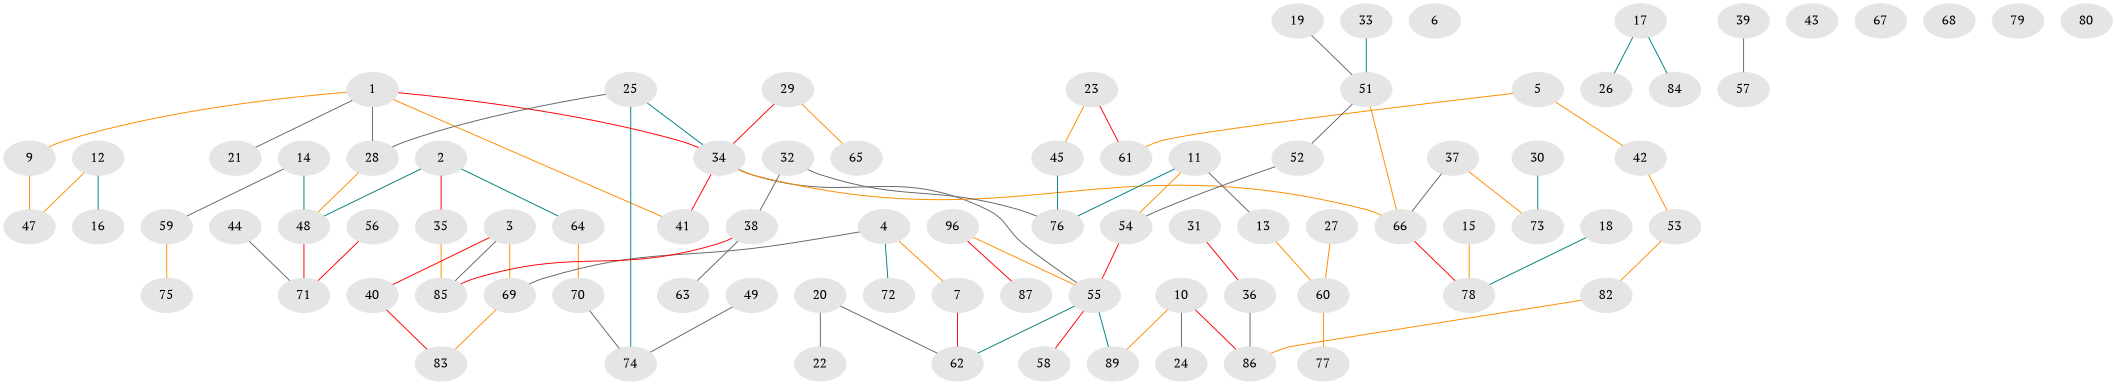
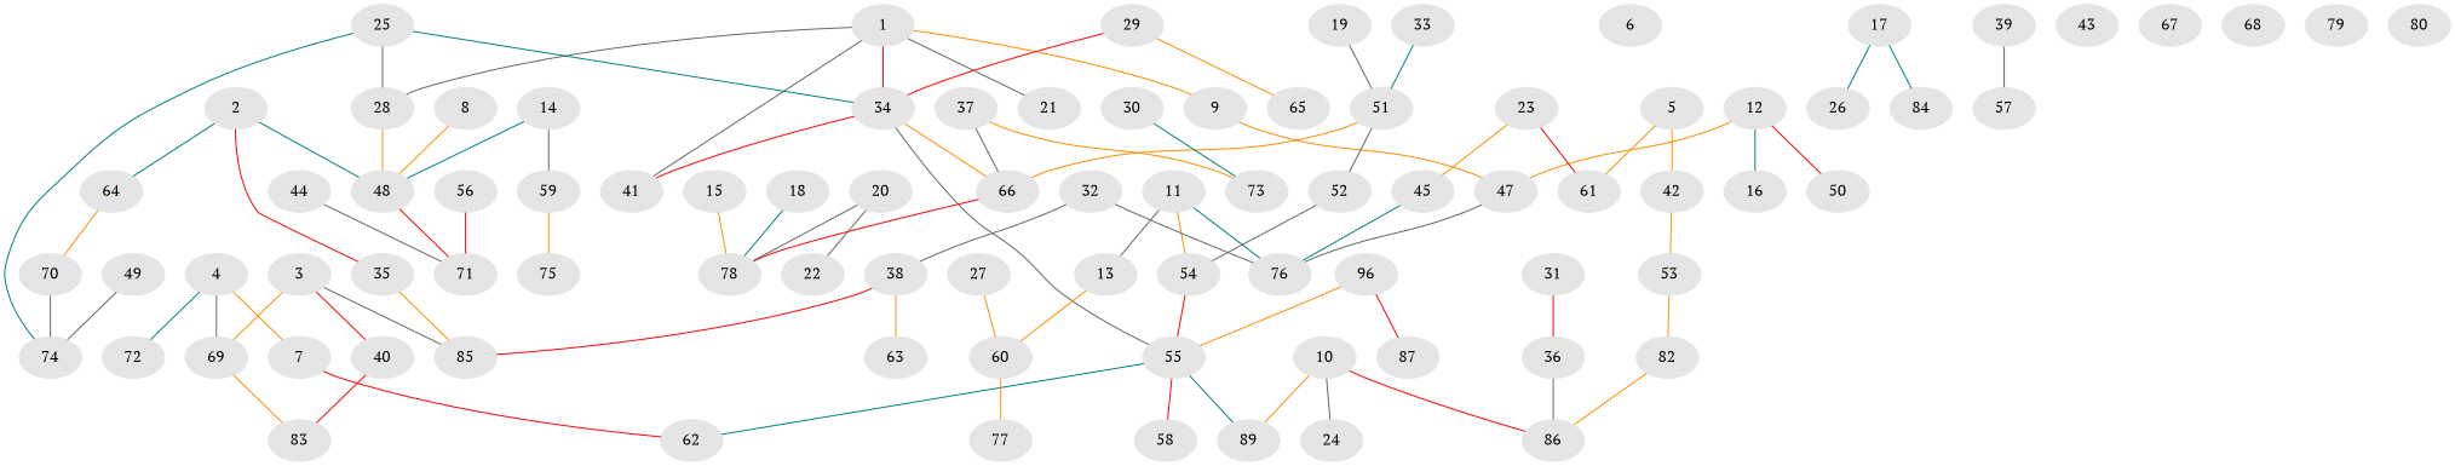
  graph {
    fontname="PT Serif"
    node [color=gray90 fontname="PT Serif" style=filled]
    edge [color=darkorange fontname="PT Serif"]
    1
    9
    21
    28
    34
    41
    47
    48
    55
    66
    2
    35
    64
    85
    71
    70
    3
    40
    69
    83
    4
    7
    72
    62
    5
    42
    61
    53
    6
+   8
    76
    10
    24
    n34 [label=89]
    86
    11
    13
    54
    60
    12
    16
+   50
    77
    14
    59
    75
    15
    78
    49
    74
    17
    26
    84
    18
    19
    51
    52
    20
    22
    23
    45
    25
    27
    29
    65
    30
    73
    31
    36
    32
    38
    63
    33
    58
    37
    39
    57
    82
    43
    44
    56
    n82 [label=96]
    87
    67
    68
    79
    80
    1 -- 9
    1 -- 21 [color=gray40]
    1 -- 28 [color=gray40]
    1 -- 34 [color=red]
-   1 -- 41
+   1 -- 41 [color=gray40]
    9 -- 47
    28 -- 48
    34 -- 41 [color=red]
    34 -- 55 [color=gray40]
    34 -- 66
+   47 -- 76 [color=gray40]
    48 -- 71 [color=red]
    55 -- 62 [color=teal]
    55 -- n34 [color=teal]
    55 -- 58 [color=red]
    66 -- 78 [color=red]
    2 -- 48 [color=teal]
    2 -- 35 [color=red]
    2 -- 64 [color=teal]
    35 -- 85
    64 -- 70
    70 -- 74 [color=gray40]
    3 -- 85 [color=gray40]
    3 -- 40 [color=red]
    3 -- 69
    40 -- 83 [color=red]
    69 -- 83
    4 -- 69 [color=gray40]
    4 -- 7
    4 -- 72 [color=teal]
    7 -- 62 [color=red]
    5 -- 42
    5 -- 61
    42 -- 53
    53 -- 82
+   8 -- 48
    10 -- 24 [color=gray40]
    10 -- n34
    10 -- 86 [color=red]
    11 -- 76 [color=teal]
    11 -- 13 [color=gray40]
    11 -- 54
    13 -- 60
    54 -- 55 [color=red]
    60 -- 77
    12 -- 47
    12 -- 16 [color=teal]
+   12 -- 50 [color=red]
    14 -- 48 [color=teal]
    14 -- 59 [color=gray40]
    59 -- 75
    15 -- 78
    49 -- 74 [color=gray40]
    17 -- 26 [color=teal]
    17 -- 84 [color=teal]
    18 -- 78 [color=teal]
    19 -- 51 [color=gray40]
    51 -- 66
    51 -- 52 [color=gray40]
    52 -- 54 [color=gray40]
-   20 -- 62 [color=gray40]
+   20 -- 78 [color=gray40]
    20 -- 22 [color=gray40]
    23 -- 61 [color=red]
    23 -- 45
    45 -- 76 [color=teal]
    25 -- 28 [color=gray40]
    25 -- 34 [color=teal]
    25 -- 74 [color=teal]
    27 -- 60
    29 -- 34 [color=red]
    29 -- 65
    30 -- 73 [color=teal]
    31 -- 36 [color=red]
    36 -- 86 [color=gray40]
    32 -- 76 [color=gray40]
    32 -- 38 [color=gray40]
    38 -- 85 [color=red]
-   38 -- 63 [color=gray40]
+   38 -- 63
    33 -- 51 [color=teal]
    37 -- 66 [color=gray40]
    37 -- 73
    39 -- 57 [color=gray40]
    82 -- 86
    44 -- 71 [color=gray40]
    56 -- 71 [color=red]
    n82 -- 55
    n82 -- 87 [color=red]
  }
